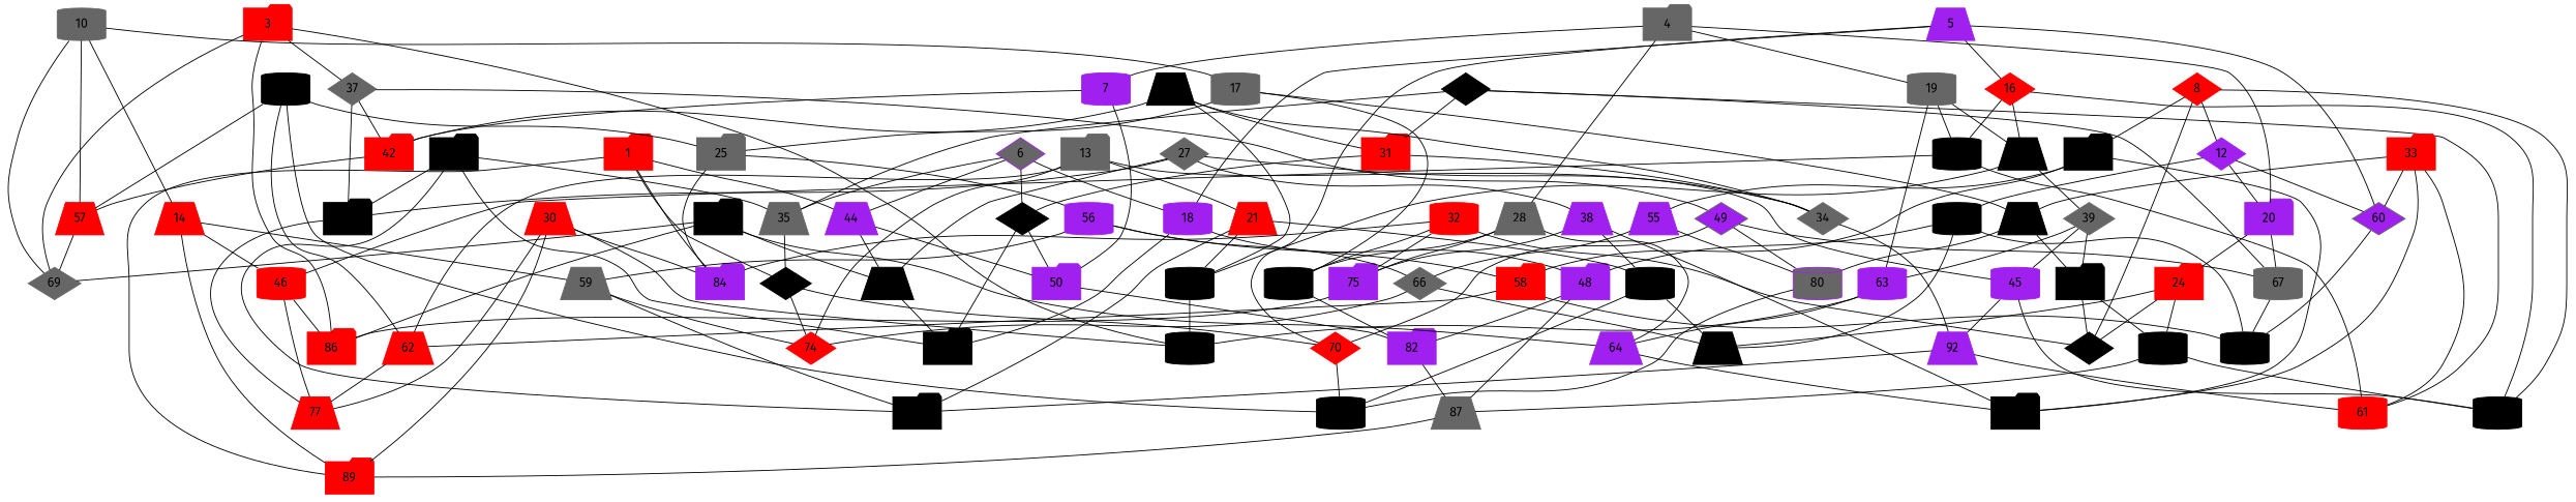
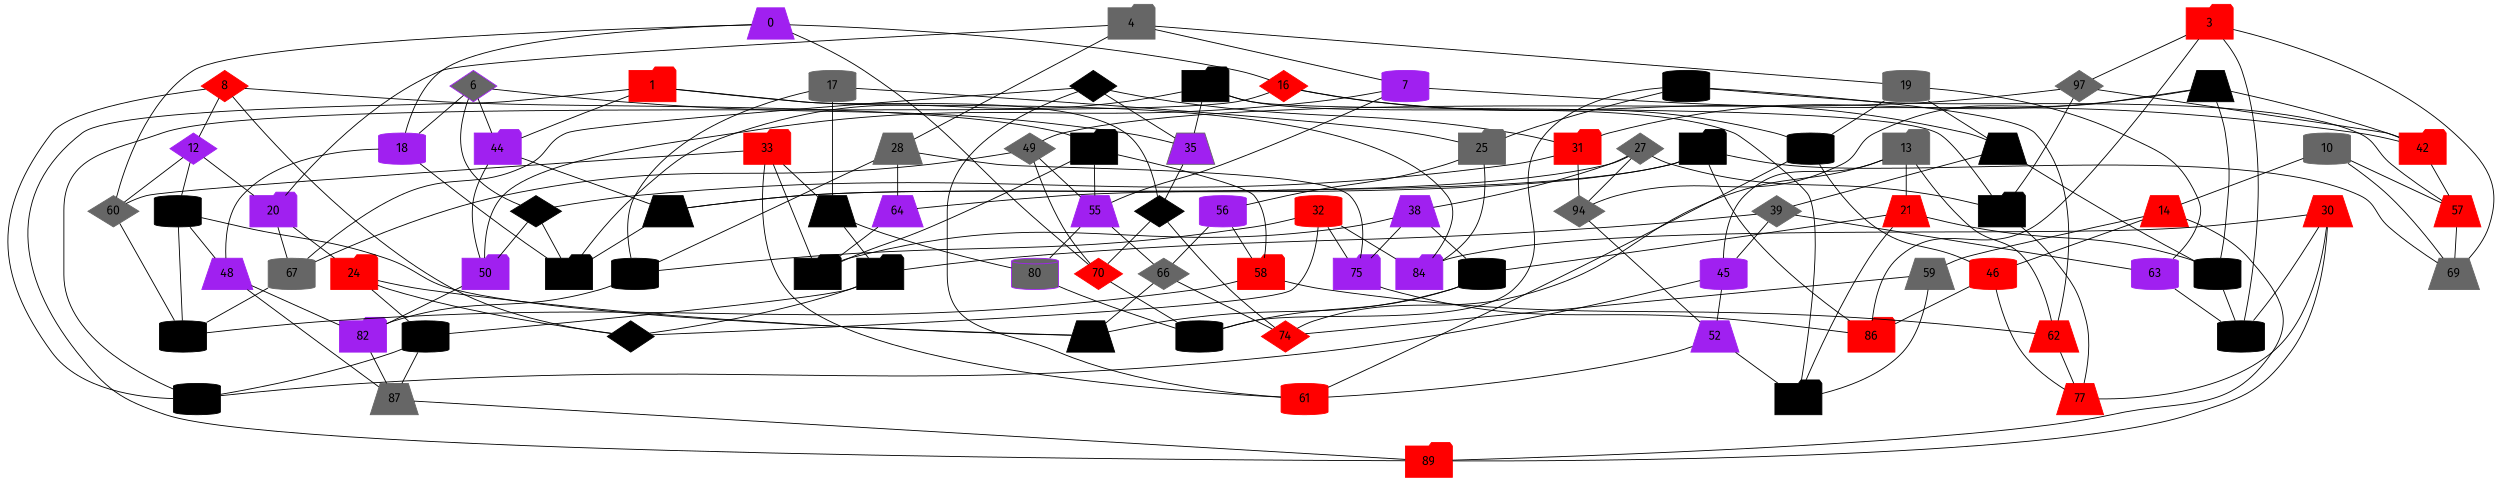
  graph {
    fontname="Fira Sans"
    node [color=black fontname="Fira Sans" shape=folder style=filled]
    edge [fontname="Fira Sans"]
    1 [color=red]
    43 [shape=diamond]
-   44 [color=purple shape=trapezium]
+   44 [color=purple]
    84 [color=purple]
    89 [color=red]
    70 [color=red shape=diamond]
    74 [color=red shape=diamond]
    50 [color=purple]
    68 [shape=trapezium]
    2 [shape=diamond]
    31 [color=red]
-   35 [color=gray40 shape=trapezium]
+   35 [color=gray40 shape=trapezium fillcolor=purple]
    61 [color=red shape=cylinder]
    67 [color=gray40 shape=cylinder]
    40 [shape=diamond]
-   34 [color=gray40 shape=diamond]
+   34 [color=gray40 shape=diamond label=94]
    85 [shape=cylinder]
    3 [color=red]
-   37 [color=gray40 shape=diamond]
-   69 [color=gray40 shape=diamond]
+   37 [color=gray40 shape=diamond label=97]
+   69 [color=gray40 shape=trapezium]
    76 [shape=cylinder]
    86 [color=red]
    42 [color=red]
    51
-   49 [color=gray40 shape=diamond fillcolor=purple]
+   49 [color=gray40 shape=diamond]
    4 [color=gray40]
    7 [color=purple shape=cylinder]
    19 [color=gray40 shape=cylinder]
    20 [color=purple]
    28 [color=gray40 shape=trapezium]
    55 [color=purple shape=trapezium]
    22 [shape=trapezium]
    41 [shape=cylinder]
    63 [color=purple shape=cylinder]
    24 [color=red]
    36 [shape=cylinder]
    64 [color=purple shape=trapezium]
    75 [color=purple]
-   5 [color=purple shape=trapezium]
+   5 [color=purple shape=trapezium label=0]
    16 [color=red shape=diamond]
    18 [color=purple shape=cylinder]
-   60 [color=gray40 shape=diamond fillcolor=purple]
+   60 [color=gray40 shape=diamond]
    83 [shape=cylinder]
    73
-   48 [color=purple]
+   48 [color=purple shape=trapezium]
    88 [shape=cylinder]
    6 [color=purple fillcolor=gray40 shape=diamond]
    57 [color=red shape=trapezium]
    82 [color=purple]
    80 [color=purple fillcolor=gray40 shape=cylinder]
    66 [color=gray40 shape=diamond]
    8 [color=red shape=diamond]
    12 [color=purple shape=diamond]
    54
    71 [shape=diamond]
    15 [shape=cylinder]
    79
    58 [color=red]
    9 [shape=trapezium]
    26 [shape=cylinder]
-   52 [color=purple shape=trapezium label=92]
+   52 [color=purple shape=trapezium]
    10 [color=gray40 shape=cylinder]
    14 [color=red shape=trapezium]
    17 [color=gray40 shape=cylinder]
    46 [color=red shape=cylinder]
    59 [color=gray40 shape=trapezium]
    25 [color=gray40]
    53 [shape=trapezium]
    11
    72
    77 [color=red shape=trapezium]
    81 [shape=trapezium]
    13 [color=gray40]
    21 [color=red shape=trapezium]
    45 [color=purple shape=cylinder]
    62 [color=red shape=trapezium]
    47 [shape=cylinder]
    87 [color=gray40 shape=trapezium]
    39 [color=gray40 shape=diamond]
    56 [color=purple shape=cylinder]
    65
    78 [shape=cylinder]
    23 [shape=cylinder]
    27 [color=gray40 shape=diamond]
    38 [color=purple shape=trapezium]
    29
    30 [color=red shape=trapezium]
    32 [color=red shape=cylinder]
    33 [color=red]
    1 -- 43
    1 -- 44
    1 -- 84
    1 -- 89
    43 -- 70
    43 -- 74
    44 -- 50
    44 -- 68
    70 -- 88
    50 -- 82
    68 -- 73
    2 -- 31
    2 -- 35
    2 -- 61
    2 -- 67
    31 -- 40
    31 -- 34
    35 -- 43
    67 -- 85
    40 -- 50
    40 -- 73
    34 -- 52
    3 -- 37
    3 -- 69
    3 -- 76
    3 -- 86
    37 -- 42
    37 -- 51
    37 -- 49
    42 -- 57
    51 -- 77
    49 -- 70
    49 -- 67
-   49 -- 80
+   49 -- 55
    4 -- 7
    4 -- 19
    4 -- 20
    4 -- 28
    7 -- 50
    7 -- 42
+   7 -- 55
    19 -- 22
    19 -- 41
    19 -- 63
    20 -- 67
    20 -- 24
    28 -- 36
    28 -- 64
    28 -- 75
    55 -- 80
    55 -- 66
    22 -- 26
    22 -- 39
    41 -- 61
    41 -- 46
    63 -- 76
-   63 -- 64
    24 -- 71
    24 -- 81
    24 -- 78
    36 -- 82
    64 -- 79
    75 -- 86
    5 -- 70
    5 -- 16
    5 -- 18
    5 -- 60
    16 -- 22
    16 -- 41
    16 -- 83
    18 -- 73
    18 -- 48
    60 -- 85
    48 -- 82
    48 -- 87
    6 -- 44
    6 -- 35
    6 -- 40
    6 -- 18
    57 -- 69
    82 -- 87
    80 -- 88
    66 -- 74
    66 -- 81
    8 -- 83
    8 -- 12
    8 -- 54
    8 -- 71
    12 -- 20
    12 -- 60
    12 -- 15
    54 -- 55
    54 -- 79
    54 -- 58
    15 -- 85
    15 -- 48
    15 -- 81
    58 -- 85
    58 -- 62
    9 -- 31
    9 -- 34
    9 -- 42
    9 -- 26
    26 -- 76
    52 -- 61
    52 -- 72
    10 -- 69
    10 -- 57
    10 -- 14
-   10 -- 17
    14 -- 89
    14 -- 46
    14 -- 59
    17 -- 36
    17 -- 25
    17 -- 53
    46 -- 86
    46 -- 77
    59 -- 74
    59 -- 72
    25 -- 84
    25 -- 56
    53 -- 80
    53 -- 65
    11 -- 35
    11 -- 51
    11 -- 73
    11 -- 72
    13 -- 74
    13 -- 21
    13 -- 45
    13 -- 62
    21 -- 26
    21 -- 72
    21 -- 47
    45 -- 83
    45 -- 52
    62 -- 77
    47 -- 88
    47 -- 81
    87 -- 89
    39 -- 63
    39 -- 45
    39 -- 65
    56 -- 66
    56 -- 58
-   56 -- 59
    65 -- 71
    65 -- 78
    78 -- 83
    78 -- 87
    23 -- 88
    23 -- 57
    23 -- 25
    23 -- 62
    27 -- 68
    27 -- 34
    27 -- 51
    27 -- 38
    38 -- 75
    38 -- 79
    38 -- 47
    29 -- 68
    29 -- 69
    29 -- 86
    29 -- 64
    30 -- 84
    30 -- 89
    30 -- 76
    30 -- 77
    32 -- 84
    32 -- 36
    32 -- 75
    32 -- 71
    33 -- 61
    33 -- 60
    33 -- 79
    33 -- 53
  }
